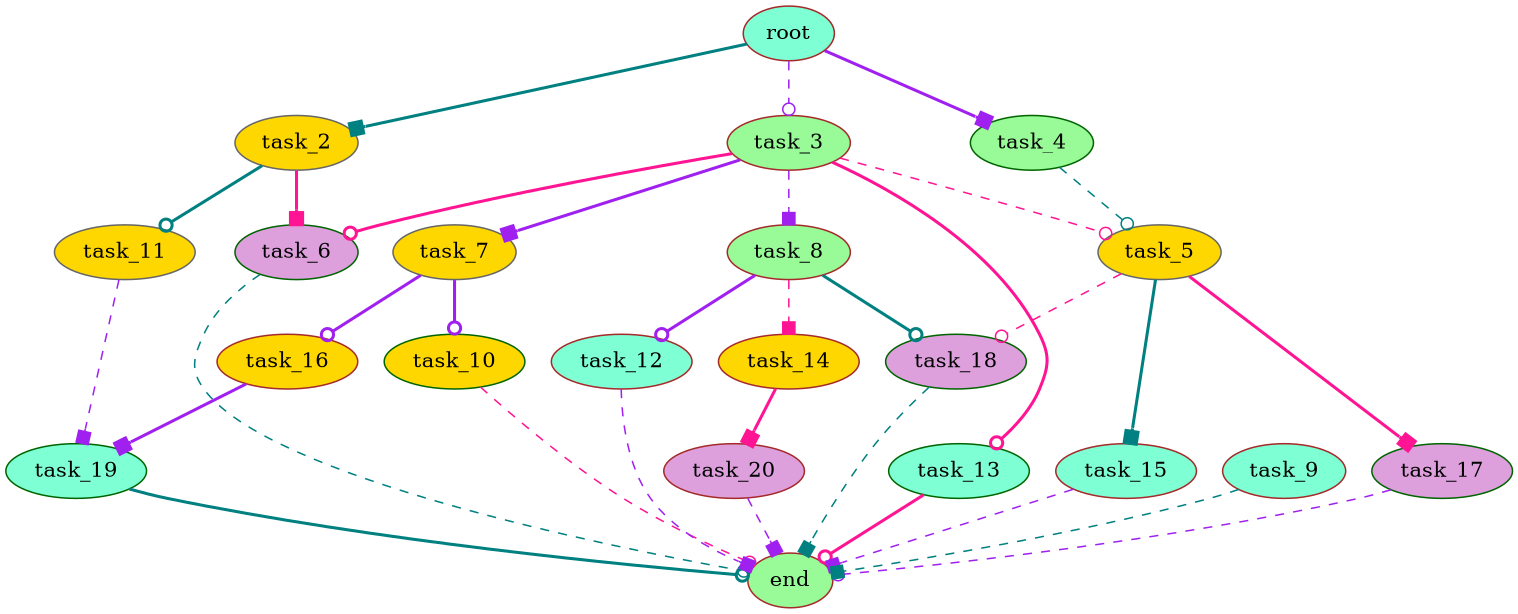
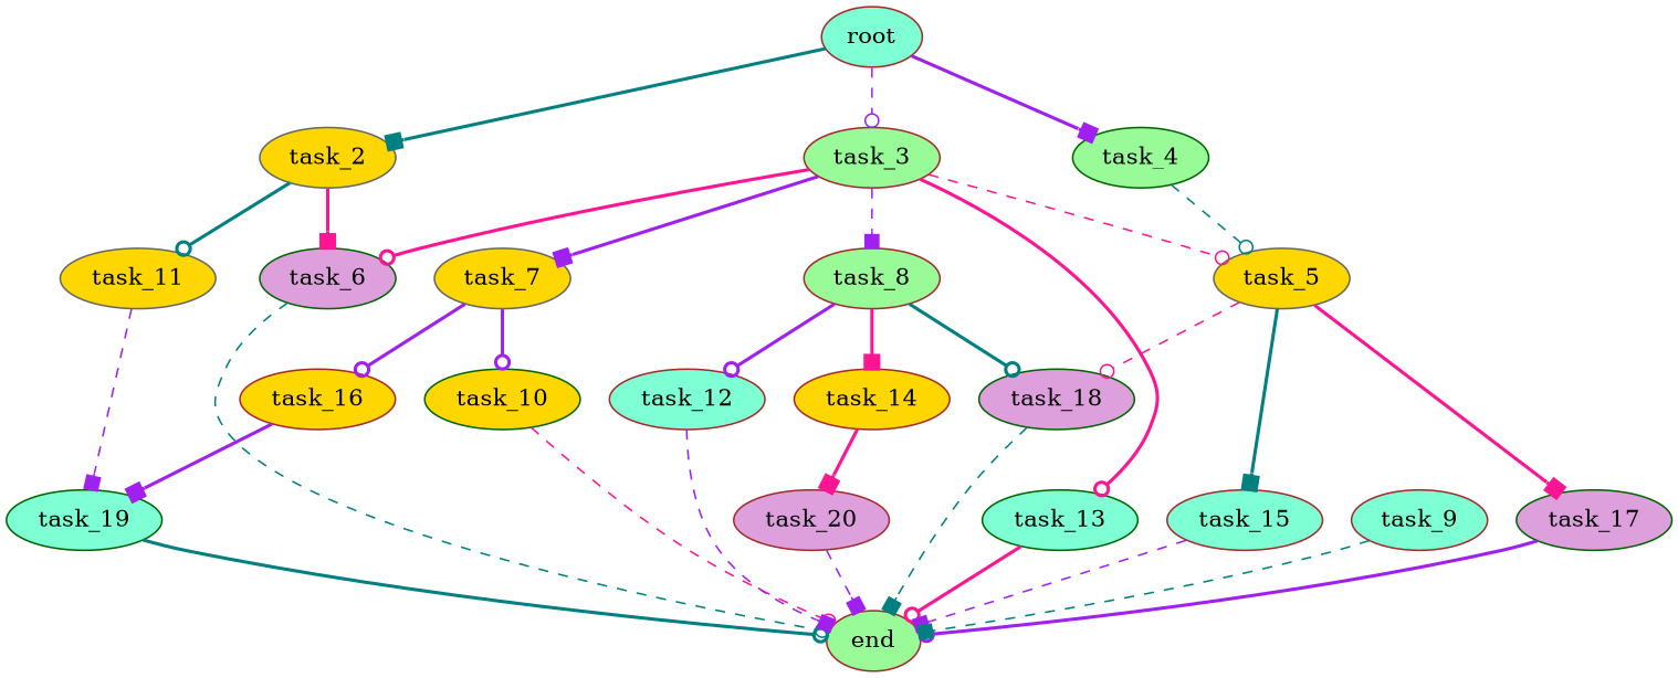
  digraph {
    node [color=brown fillcolor=gold style=filled]
    edge [arrowhead=box color=purple style=bold]
    root [fillcolor=aquamarine]
    task_2 [color=gray40]
    task_3 [fillcolor=palegreen]
    task_4 [color=darkgreen fillcolor=palegreen]
    task_6 [color=darkgreen fillcolor=plum]
    task_11 [color=gray40]
    task_5 [color=gray40]
    task_7 [color=gray40]
    task_8 [fillcolor=palegreen]
    task_13 [color=darkgreen fillcolor=aquamarine]
    end [fillcolor=palegreen]
    task_19 [color=darkgreen fillcolor=aquamarine]
    task_15 [fillcolor=aquamarine]
    task_17 [color=darkgreen fillcolor=plum]
    task_18 [color=darkgreen fillcolor=plum]
    task_10 [color=darkgreen]
    task_16
    task_12 [fillcolor=aquamarine]
    task_14
    task_9 [fillcolor=aquamarine]
    task_20 [fillcolor=plum]
    root -> task_2 [color=teal]
    root -> task_3 [arrowhead=odot style=dashed]
    root -> task_4
    task_2 -> task_6 [color=deeppink]
    task_2 -> task_11 [arrowhead=odot color=teal]
    task_3 -> task_6 [arrowhead=odot color=deeppink]
    task_3 -> task_5 [arrowhead=odot color=deeppink style=dashed]
    task_3 -> task_7
    task_3 -> task_8 [style=dashed]
    task_3 -> task_13 [arrowhead=odot color=deeppink]
    task_4 -> task_5 [arrowhead=odot color=teal style=dashed]
    task_6 -> end [arrowhead=odot color=teal style=dashed]
    task_11 -> task_19 [style=dashed]
    task_5 -> task_15 [color=teal]
    task_5 -> task_17 [color=deeppink]
    task_5 -> task_18 [arrowhead=odot color=deeppink style=dashed]
    task_7 -> task_10 [arrowhead=odot]
    task_7 -> task_16 [arrowhead=odot]
    task_8 -> task_18 [arrowhead=odot color=teal]
    task_8 -> task_12 [arrowhead=odot]
-   task_8 -> task_14 [color=deeppink style=dashed]
+   task_8 -> task_14 [color=deeppink]
    task_13 -> end [arrowhead=odot color=deeppink]
    task_19 -> end [arrowhead=odot color=teal]
    task_15 -> end [style=dashed]
-   task_17 -> end [arrowhead=odot style=dashed]
+   task_17 -> end [arrowhead=odot]
    task_18 -> end [color=teal style=dashed]
    task_10 -> end [arrowhead=odot color=deeppink style=dashed]
    task_16 -> task_19
    task_12 -> end [style=dashed]
    task_14 -> task_20 [color=deeppink]
    task_9 -> end [color=teal style=dashed]
    task_20 -> end [style=dashed]
  }
